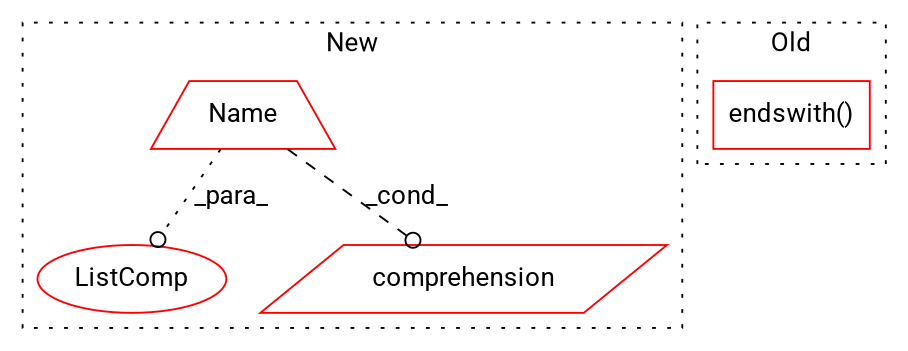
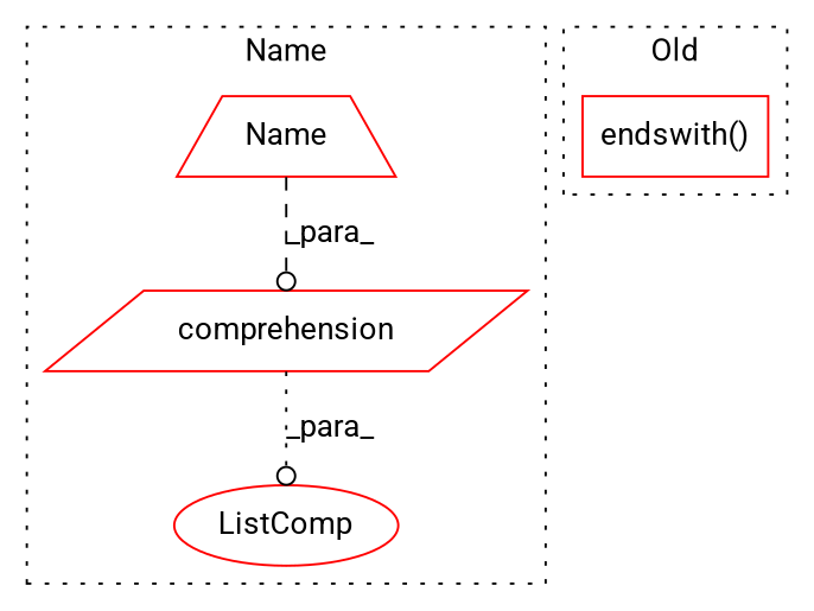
  digraph {
    fontname=Roboto
    node [color=red fontname=Roboto]
    edge [arrowhead=odot fontname=Roboto]
    n1 [a=106 l=149 label=ListComp s=8887 shape=ellipse]
    n2 [a=45 l=3 label=comprehension s=8936 shape=parallelogram]
    n3 [a=87 l=6 label=Name s=8909 shape=trapezium]
    n4 [a=75 l="14,1" label="endswith()" s="9388,9410" shape=box]
    subgraph cluster_1 {
-     label=New
+     label=Name
      style=dotted
      n1
      n2
      n3
    }
    subgraph cluster_2 {
      label=Old
      style=dotted
      n4
    }
-   n3 -> n1 [label=_para_ style=dotted]
-   n3 -> n2 [label=_cond_ style=dashed]
+   n2 -> n1 [label=_para_ style=dotted]
+   n3 -> n2 [label=_para_ style=dashed]
  }
